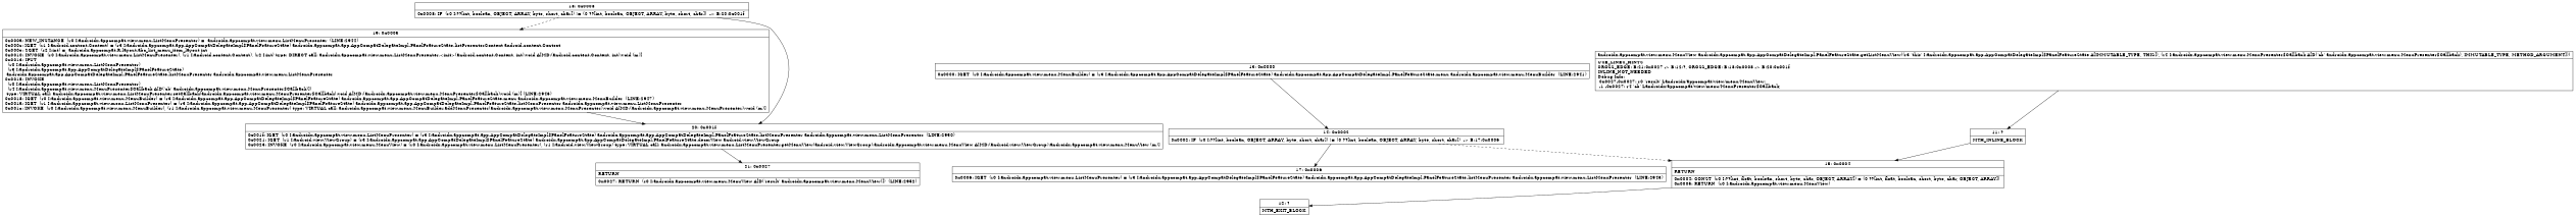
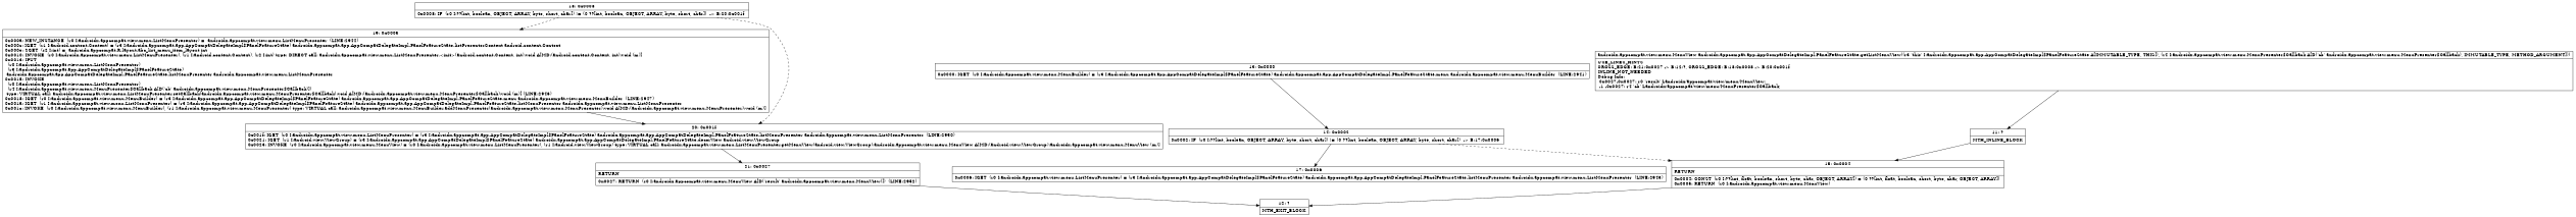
  digraph {
    node [shape=record]
    n1 [label="{11\:\ ?|MTH_INLINE_BLOCK\l}"]
    n2 [label="{15\:\ 0x0004|RETURN\l|0x0004: CONST  (r0 I:??[int, float, boolean, short, byte, char, OBJECT, ARRAY]) = (0 ??[int, float, boolean, short, byte, char, OBJECT, ARRAY]) \l0x0005: RETURN  (r0 I:androidx.appcompat.view.menu.MenuView) \l}"]
    n3 [label="{13\:\ 0x0000|0x0000: IGET  (r0 I:androidx.appcompat.view.menu.MenuBuilder) = (r3 I:androidx.appcompat.app.AppCompatDelegateImpl$PanelFeatureState) androidx.appcompat.app.AppCompatDelegateImpl.PanelFeatureState.menu androidx.appcompat.view.menu.MenuBuilder  (LINE:2941)\l}"]
    n4 [label="{14\:\ 0x0002|0x0002: IF  (r0 I:??[int, boolean, OBJECT, ARRAY, byte, short, char]) != (0 ??[int, boolean, OBJECT, ARRAY, byte, short, char])  \-\> B:17:0x0006 \l}"]
    n5 [label="{17\:\ 0x0006|0x0006: IGET  (r0 I:androidx.appcompat.view.menu.ListMenuPresenter) = (r3 I:androidx.appcompat.app.AppCompatDelegateImpl$PanelFeatureState) androidx.appcompat.app.AppCompatDelegateImpl.PanelFeatureState.listMenuPresenter androidx.appcompat.view.menu.ListMenuPresenter  (LINE:2943)\l}"]
    n6 [label="{12\:\ ?|MTH_EXIT_BLOCK\l}"]
    n7 [label="{18\:\ 0x0008|0x0008: IF  (r0 I:??[int, boolean, OBJECT, ARRAY, byte, short, char]) != (0 ??[int, boolean, OBJECT, ARRAY, byte, short, char])  \-\> B:20:0x001f \l}"]
    n8 [label="{19\:\ 0x000a|0x000a: NEW_INSTANCE  (r0 I:androidx.appcompat.view.menu.ListMenuPresenter) =  androidx.appcompat.view.menu.ListMenuPresenter  (LINE:2944)\l0x000c: IGET  (r1 I:android.content.Context) = (r3 I:androidx.appcompat.app.AppCompatDelegateImpl$PanelFeatureState) androidx.appcompat.app.AppCompatDelegateImpl.PanelFeatureState.listPresenterContext android.content.Context \l0x000e: SGET  (r2 I:int) =  androidx.appcompat.R.layout.abc_list_menu_item_layout int \l0x0010: INVOKE  (r0 I:androidx.appcompat.view.menu.ListMenuPresenter), (r1 I:android.content.Context), (r2 I:int) type: DIRECT call: androidx.appcompat.view.menu.ListMenuPresenter.\<init\>(android.content.Context, int):void A[MD:(android.content.Context, int):void (m)]\l0x0013: IPUT  \l  (r0 I:androidx.appcompat.view.menu.ListMenuPresenter)\l  (r3 I:androidx.appcompat.app.AppCompatDelegateImpl$PanelFeatureState)\l androidx.appcompat.app.AppCompatDelegateImpl.PanelFeatureState.listMenuPresenter androidx.appcompat.view.menu.ListMenuPresenter \l0x0015: INVOKE  \l  (r0 I:androidx.appcompat.view.menu.ListMenuPresenter)\l  (r4 I:androidx.appcompat.view.menu.MenuPresenter$Callback A[D('cb' androidx.appcompat.view.menu.MenuPresenter$Callback)])\l type: VIRTUAL call: androidx.appcompat.view.menu.ListMenuPresenter.setCallback(androidx.appcompat.view.menu.MenuPresenter$Callback):void A[MD:(androidx.appcompat.view.menu.MenuPresenter$Callback):void (m)] (LINE:2946)\l0x0018: IGET  (r0 I:androidx.appcompat.view.menu.MenuBuilder) = (r3 I:androidx.appcompat.app.AppCompatDelegateImpl$PanelFeatureState) androidx.appcompat.app.AppCompatDelegateImpl.PanelFeatureState.menu androidx.appcompat.view.menu.MenuBuilder  (LINE:2947)\l0x001a: IGET  (r1 I:androidx.appcompat.view.menu.ListMenuPresenter) = (r3 I:androidx.appcompat.app.AppCompatDelegateImpl$PanelFeatureState) androidx.appcompat.app.AppCompatDelegateImpl.PanelFeatureState.listMenuPresenter androidx.appcompat.view.menu.ListMenuPresenter \l0x001c: INVOKE  (r0 I:androidx.appcompat.view.menu.MenuBuilder), (r1 I:androidx.appcompat.view.menu.MenuPresenter) type: VIRTUAL call: androidx.appcompat.view.menu.MenuBuilder.addMenuPresenter(androidx.appcompat.view.menu.MenuPresenter):void A[MD:(androidx.appcompat.view.menu.MenuPresenter):void (m)]\l}"]
    n9 [label="{20\:\ 0x001f|0x001f: IGET  (r0 I:androidx.appcompat.view.menu.ListMenuPresenter) = (r3 I:androidx.appcompat.app.AppCompatDelegateImpl$PanelFeatureState) androidx.appcompat.app.AppCompatDelegateImpl.PanelFeatureState.listMenuPresenter androidx.appcompat.view.menu.ListMenuPresenter  (LINE:2950)\l0x0021: IGET  (r1 I:android.view.ViewGroup) = (r3 I:androidx.appcompat.app.AppCompatDelegateImpl$PanelFeatureState) androidx.appcompat.app.AppCompatDelegateImpl.PanelFeatureState.decorView android.view.ViewGroup \l0x0023: INVOKE  (r0 I:androidx.appcompat.view.menu.MenuView) = (r0 I:androidx.appcompat.view.menu.ListMenuPresenter), (r1 I:android.view.ViewGroup) type: VIRTUAL call: androidx.appcompat.view.menu.ListMenuPresenter.getMenuView(android.view.ViewGroup):androidx.appcompat.view.menu.MenuView A[MD:(android.view.ViewGroup):androidx.appcompat.view.menu.MenuView (m)]\l}"]
    n10 [label="{21\:\ 0x0027|RETURN\l|0x0027: RETURN  (r0 I:androidx.appcompat.view.menu.MenuView A[D('result' androidx.appcompat.view.menu.MenuView)])  (LINE:2952)\l}"]
    n11 [label="{androidx.appcompat.view.menu.MenuView androidx.appcompat.app.AppCompatDelegateImpl.PanelFeatureState.getListMenuView((r3 'this' I:androidx.appcompat.app.AppCompatDelegateImpl$PanelFeatureState A[IMMUTABLE_TYPE, THIS]), (r4 I:androidx.appcompat.view.menu.MenuPresenter$Callback A[D('cb' androidx.appcompat.view.menu.MenuPresenter$Callback), IMMUTABLE_TYPE, METHOD_ARGUMENT]))  | USE_LINES_HINTS\lCROSS_EDGE: B:21:0x0027 \-\> B:12:?, CROSS_EDGE: B:18:0x0008 \-\> B:20:0x001f\lINLINE_NOT_NEEDED\lDebug Info:\l  0x0027\-0x0027: r0 'result' Landroidx\/appcompat\/view\/menu\/MenuView;\l  \-1 \-0x0027: r4 'cb' Landroidx\/appcompat\/view\/menu\/MenuPresenter$Callback;\l}"]
    n1 -> n2
    n2 -> n6
    n3 -> n4
    n4 -> n2 [style=dashed]
    n4 -> n5
    n7 -> n8 [style=dashed]
-   n7 -> n9
+   n7 -> n9 [style=dashed]
    n8 -> n9
    n9 -> n10
+   n10 -> n6
    n11 -> n1
  }
